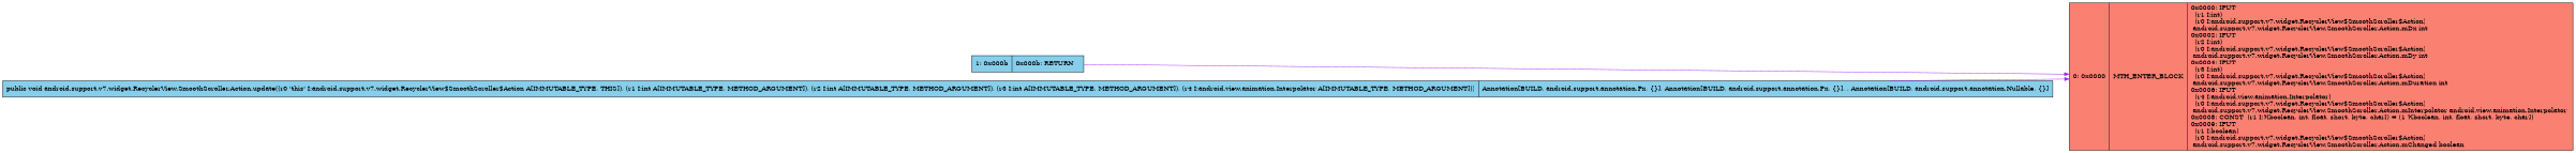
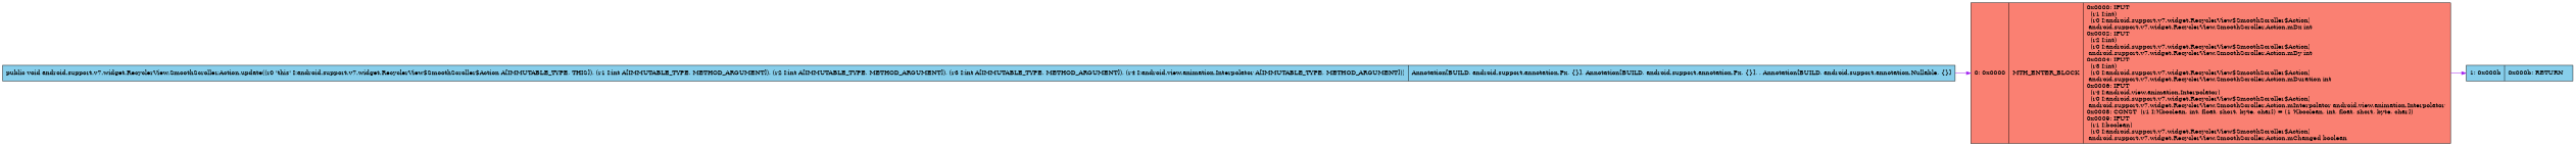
  digraph {
    rankdir=LR
    node [shape=record style=filled fillcolor=skyblue]
    edge [color=purple]
    n1 [label="{0\:\ 0x0000|MTH_ENTER_BLOCK\l|0x0000: IPUT  \l  (r1 I:int)\l  (r0 I:android.support.v7.widget.RecyclerView$SmoothScroller$Action)\l android.support.v7.widget.RecyclerView.SmoothScroller.Action.mDx int \l0x0002: IPUT  \l  (r2 I:int)\l  (r0 I:android.support.v7.widget.RecyclerView$SmoothScroller$Action)\l android.support.v7.widget.RecyclerView.SmoothScroller.Action.mDy int \l0x0004: IPUT  \l  (r3 I:int)\l  (r0 I:android.support.v7.widget.RecyclerView$SmoothScroller$Action)\l android.support.v7.widget.RecyclerView.SmoothScroller.Action.mDuration int \l0x0006: IPUT  \l  (r4 I:android.view.animation.Interpolator)\l  (r0 I:android.support.v7.widget.RecyclerView$SmoothScroller$Action)\l android.support.v7.widget.RecyclerView.SmoothScroller.Action.mInterpolator android.view.animation.Interpolator \l0x0008: CONST  (r1 I:?[boolean, int, float, short, byte, char]) = (1 ?[boolean, int, float, short, byte, char]) \l0x0009: IPUT  \l  (r1 I:boolean)\l  (r0 I:android.support.v7.widget.RecyclerView$SmoothScroller$Action)\l android.support.v7.widget.RecyclerView.SmoothScroller.Action.mChanged boolean \l}" fillcolor=salmon]
    n2 [label="{1\:\ 0x000b|0x000b: RETURN   \l}"]
    n3 [label="{public void android.support.v7.widget.RecyclerView.SmoothScroller.Action.update((r0 'this' I:android.support.v7.widget.RecyclerView$SmoothScroller$Action A[IMMUTABLE_TYPE, THIS]), (r1 I:int A[IMMUTABLE_TYPE, METHOD_ARGUMENT]), (r2 I:int A[IMMUTABLE_TYPE, METHOD_ARGUMENT]), (r3 I:int A[IMMUTABLE_TYPE, METHOD_ARGUMENT]), (r4 I:android.view.animation.Interpolator A[IMMUTABLE_TYPE, METHOD_ARGUMENT]))  | Annotation[BUILD, android.support.annotation.Px, \{\}], Annotation[BUILD, android.support.annotation.Px, \{\}], , Annotation[BUILD, android.support.annotation.Nullable, \{\}]\l}"]
-   n2 -> n1
+   n1 -> n2
    n3 -> n1
  }
